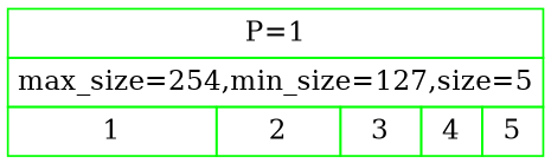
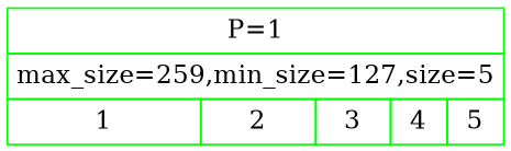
  digraph {
-   n1 [color=green label=<<TABLE BORDER="0" CELLBORDER="1" CELLSPACING="0" CELLPADDING="4"> <TR><TD COLSPAN="5">P=1</TD></TR> <TR><TD COLSPAN="5">max_size=254,min_size=127,size=5</TD></TR> <TR><TD>1</TD> <TD>2</TD> <TD>3</TD> <TD>4</TD> <TD>5</TD> </TR></TABLE>> shape=plain]
+   n1 [color=green label=<<TABLE BORDER="0" CELLBORDER="1" CELLSPACING="0" CELLPADDING="4"> <TR><TD COLSPAN="5">P=1</TD></TR> <TR><TD COLSPAN="5">max_size=259,min_size=127,size=5</TD></TR> <TR><TD>1</TD> <TD>2</TD> <TD>3</TD> <TD>4</TD> <TD>5</TD> </TR></TABLE>> shape=plain]
  }
